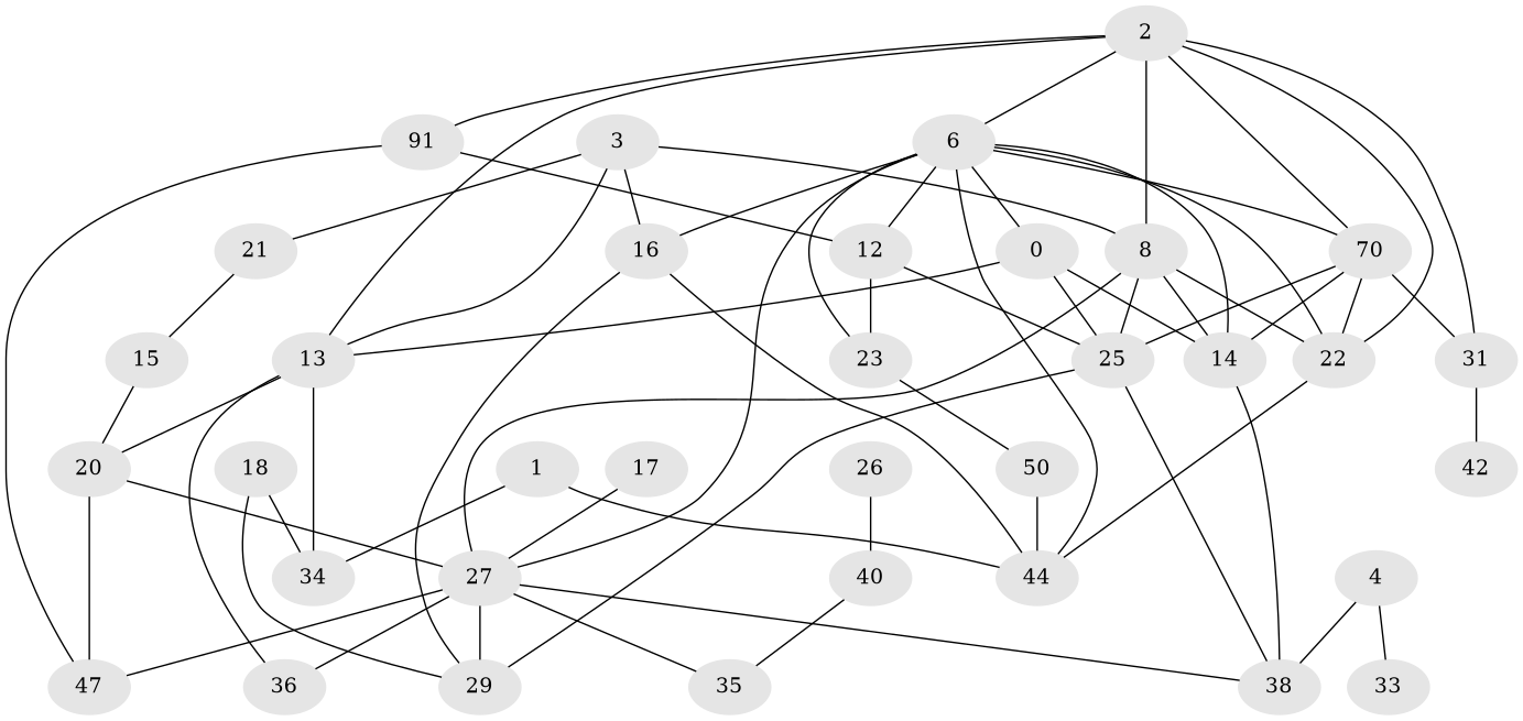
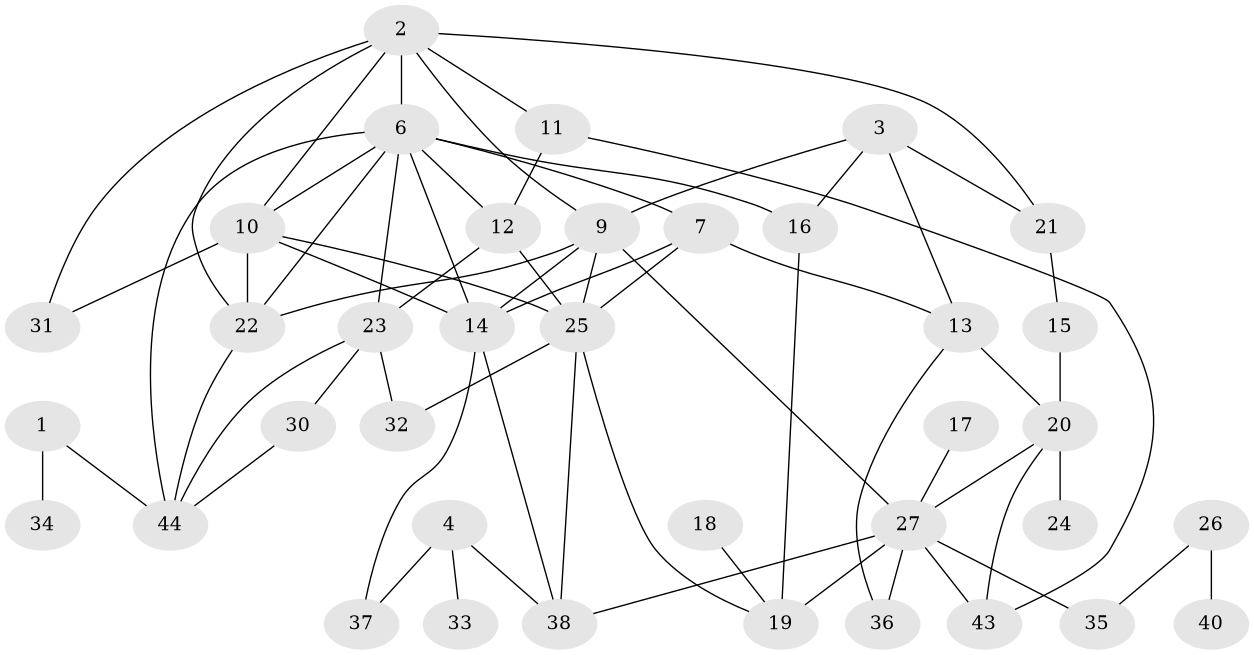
  graph {
    node [color=gray90 style=filled]
    edge [weight=1.0]
    1
    34
    44
    2
    6
-   8
-   10 [label=70]
-   11 [label=91]
+   8 [label=9]
+   10
+   11
    21
    22
    31
    16
-   7 [label=0]
+   7
    12
    14
    23
    27
    25
-   43 [label=47]
+   43
    15
-   42
    3
    13
    20
    36
-   29
+   29 [label=19]
    4
    33
+   37
    38
-   30 [label=50]
+   30
+   32
    35
+   24
    17
    18
    26
    40
    1 -- 34
    1 -- 44
    2 -- 6
    2 -- 8
    2 -- 10
    2 -- 11
-   2 -- 13
+   2 -- 21
    2 -- 22
    2 -- 31
    6 -- 44
    6 -- 10
    6 -- 22
    6 -- 16 [weight=2.0]
    6 -- 7
    6 -- 12
    6 -- 14
    6 -- 23
-   6 -- 27
    8 -- 22
    8 -- 14
    8 -- 27
    8 -- 25
    10 -- 22
    10 -- 31
    10 -- 14
    10 -- 25
    11 -- 12
    11 -- 43
    21 -- 15
    22 -- 44
-   31 -- 42
-   16 -- 44
+   23 -- 44
    16 -- 29
    7 -- 14
    7 -- 25
    7 -- 13
    12 -- 23
    12 -- 25
+   14 -- 37
    14 -- 38
    23 -- 30
+   23 -- 32
    27 -- 43
    27 -- 36
    27 -- 29 [weight=2.0]
    27 -- 38
    27 -- 35
    25 -- 29
    25 -- 38
+   25 -- 32
    15 -- 20
    3 -- 8
    3 -- 21
    3 -- 16
    3 -- 13
-   13 -- 34
    13 -- 20
    13 -- 36
    20 -- 27
    20 -- 43
+   20 -- 24
    4 -- 33
+   4 -- 37
    4 -- 38 [weight=2.0]
    30 -- 44
    17 -- 27
-   18 -- 34
    18 -- 29
-   40 -- 35
+   26 -- 35
    26 -- 40
  }
